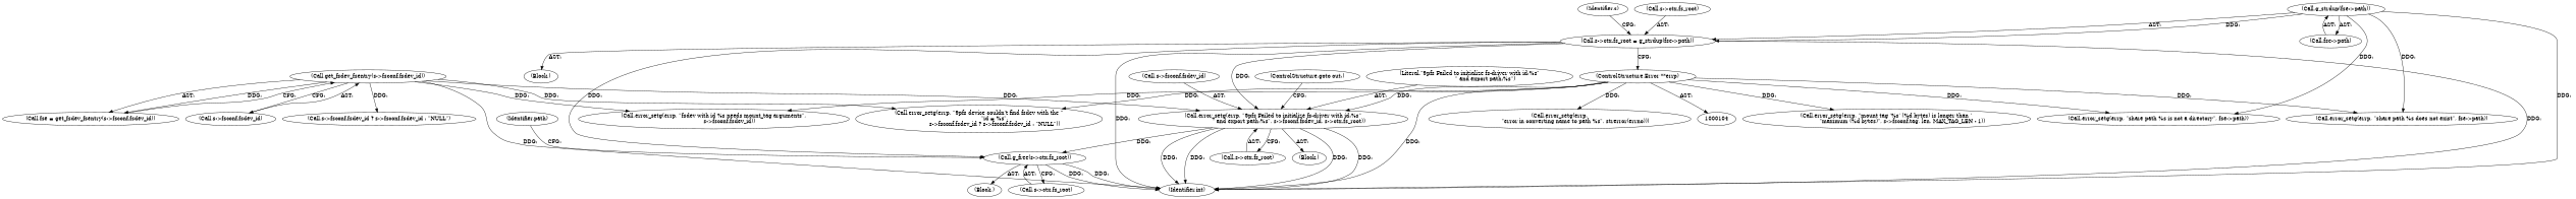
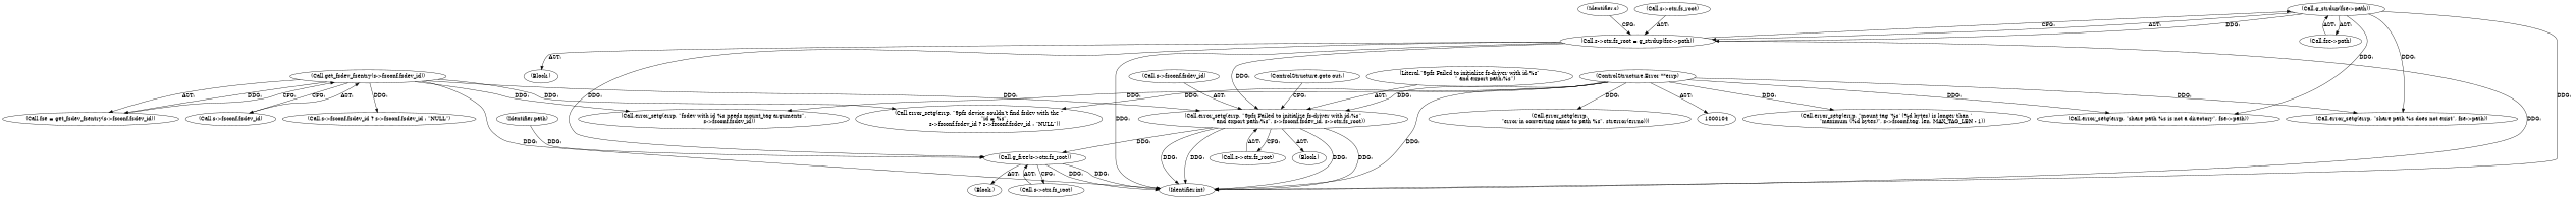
  digraph {
    n1 [label="(Call,g_free(s->ctx.fs_root))"]
    n2 [label="(Block,)"]
    n3 [label="(Identifier,int)"]
    n4 [label="(Call,s->ctx.fs_root)"]
    n5 [label="(Call,error_setg(errp, \"9pfs Failed to initialize fs-driver with id:%s\"\n                   \" and export path:%s\", s->fsconf.fsdev_id, s->ctx.fs_root))"]
    n6 [label="(Call,s->ctx.fs_root)"]
    n7 [label="(Block,)"]
    n8 [label="(ControlStructure,Error **errp)"]
    n9 [label="(Call,error_setg(errp, \"mount tag '%s' (%d bytes) is longer than \"\n                   \"maximum (%d bytes)\", s->fsconf.tag, len, MAX_TAG_LEN - 1))"]
    n10 [label="(Call,error_setg(errp, \"9pfs device couldn't find fsdev with the \"\n                   \"id = %s\",\n                   s->fsconf.fsdev_id ? s->fsconf.fsdev_id : \"NULL\"))"]
    n11 [label="(Call,error_setg(errp, \"fsdev with id %s needs mount_tag arguments\",\n                   s->fsconf.fsdev_id))"]
    n12 [label="(Call,error_setg(errp, \"share path %s is not a directory\", fse->path))"]
    n13 [label="(Call,error_setg(errp, \"share path %s does not exist\", fse->path))"]
    n14 [label="(Call,error_setg(errp,\n                   \"error in converting name to path %s\", strerror(errno)))"]
    1000104
    n16 [label="(Call,get_fsdev_fsentry(s->fsconf.fsdev_id))"]
    n17 [label="(Call,s->fsconf.fsdev_id)"]
    n18 [label="(Call,s->fsconf.fsdev_id ? s->fsconf.fsdev_id : \"NULL\")"]
    n19 [label="(Call,fse = get_fsdev_fsentry(s->fsconf.fsdev_id))"]
    n20 [label="(Call,s->ctx.fs_root = g_strdup(fse->path))"]
    n21 [label="(Call,g_strdup(fse->path))"]
    n22 [label="(Block,)"]
    n23 [label="(Call,fse->path)"]
    n24 [label="(Call,s->fsconf.fsdev_id)"]
    n25 [label="(Literal,\"9pfs Failed to initialize fs-driver with id:%s\"\n                   \" and export path:%s\")"]
    n26 [label="(Identifier,s)"]
    n27 [label="(ControlStructure,goto out;)"]
    n28 [label="(Identifier,path)"]
    n29 [label="(Call,s->ctx.fs_root)"]
    n1 -> n2 [label="AST: "]
    n1 -> n3 [label="DDG: "]
    n1 -> n3 [label="DDG: "]
    n1 -> n4 [label="CFG: "]
    n4 -> n1 [label="AST: "]
    n5 -> n1 [label="DDG: "]
    n5 -> n3 [label="DDG: "]
    n5 -> n3 [label="DDG: "]
    n5 -> n3 [label="DDG: "]
    n5 -> n3 [label="DDG: "]
    n5 -> n6 [label="CFG: "]
    n5 -> n7 [label="AST: "]
    n6 -> n5 [label="AST: "]
    n8 -> n3 [label="DDG: "]
    n8 -> n5 [label="DDG: "]
    n8 -> n9 [label="DDG: "]
    n8 -> n10 [label="DDG: "]
    n8 -> n11 [label="DDG: "]
    n8 -> n12 [label="DDG: "]
    n8 -> n13 [label="DDG: "]
    n8 -> n14 [label="DDG: "]
    n8 -> 1000104 [label="AST: "]
    n16 -> n3 [label="DDG: "]
    n16 -> n5 [label="DDG: "]
    n16 -> n10 [label="DDG: "]
    n16 -> n11 [label="DDG: "]
    n16 -> n17 [label="CFG: "]
    n16 -> n18 [label="DDG: "]
    n16 -> n19 [label="AST: "]
    n16 -> n19 [label="DDG: "]
    n17 -> n16 [label="AST: "]
    n19 -> n16 [label="CFG: "]
    n20 -> n1 [label="DDG: "]
    n20 -> n3 [label="DDG: "]
    n20 -> n3 [label="DDG: "]
    n20 -> n5 [label="DDG: "]
-   n20 -> n8 [label="CFG: "]
+   n20 -> n21 [label="CFG: "]
    n20 -> n22 [label="AST: "]
    n21 -> n3 [label="DDG: "]
    n21 -> n12 [label="DDG: "]
    n21 -> n13 [label="DDG: "]
    n21 -> n20 [label="AST: "]
    n21 -> n20 [label="DDG: "]
    n21 -> n23 [label="AST: "]
    n23 -> n21 [label="AST: "]
    n24 -> n5 [label="AST: "]
    n25 -> n5 [label="AST: "]
    n26 -> n20 [label="CFG: "]
    n27 -> n5 [label="CFG: "]
-   n28 -> n1 [label="CFG: "]
+   n28 -> n1 [label="DDG: "]
    n29 -> n20 [label="AST: "]
  }
